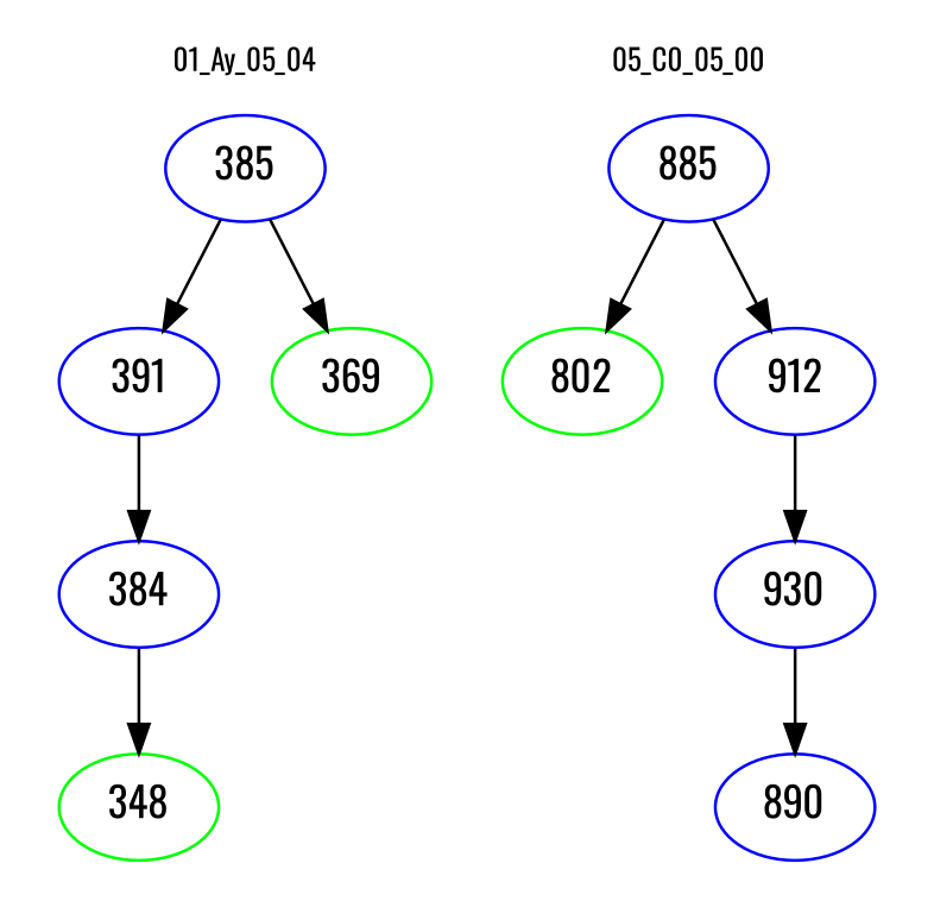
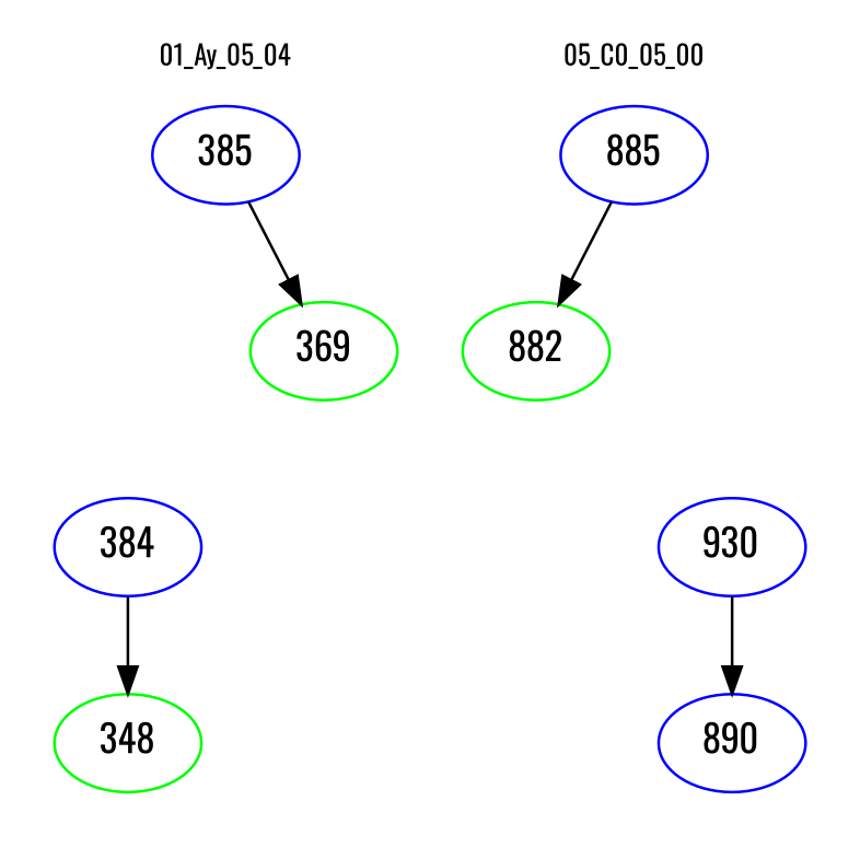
  digraph {
    fontname=Oswald
    node [color=blue fontname=Oswald]
    edge [color=black fontname=Oswald]
    n1 [label=385]
-   n2 [label=391]
    n3 [color=green label=369]
    n4 [label=384]
    n5 [color=green label=348]
    n6 [label=885]
-   n7 [color=green label=802]
-   n8 [label=912]
+   n7 [color=green label=882]
    n9 [label=930]
    n10 [label=890]
    subgraph cluster_1 {
      color=white
      fontsize=10
      label="01_Ay_05_04"
      n1
-     n2
      n3
      n4
      n5
    }
    subgraph cluster_2 {
      color=white
      fontsize=10
      label="05_C0_05_00"
      n6
      n7
-     n8
      n9
      n10
    }
-   n1 -> n2
    n1 -> n3
-   n2 -> n4
    n4 -> n5
    n6 -> n7
-   n6 -> n8
-   n8 -> n9
    n9 -> n10
  }
